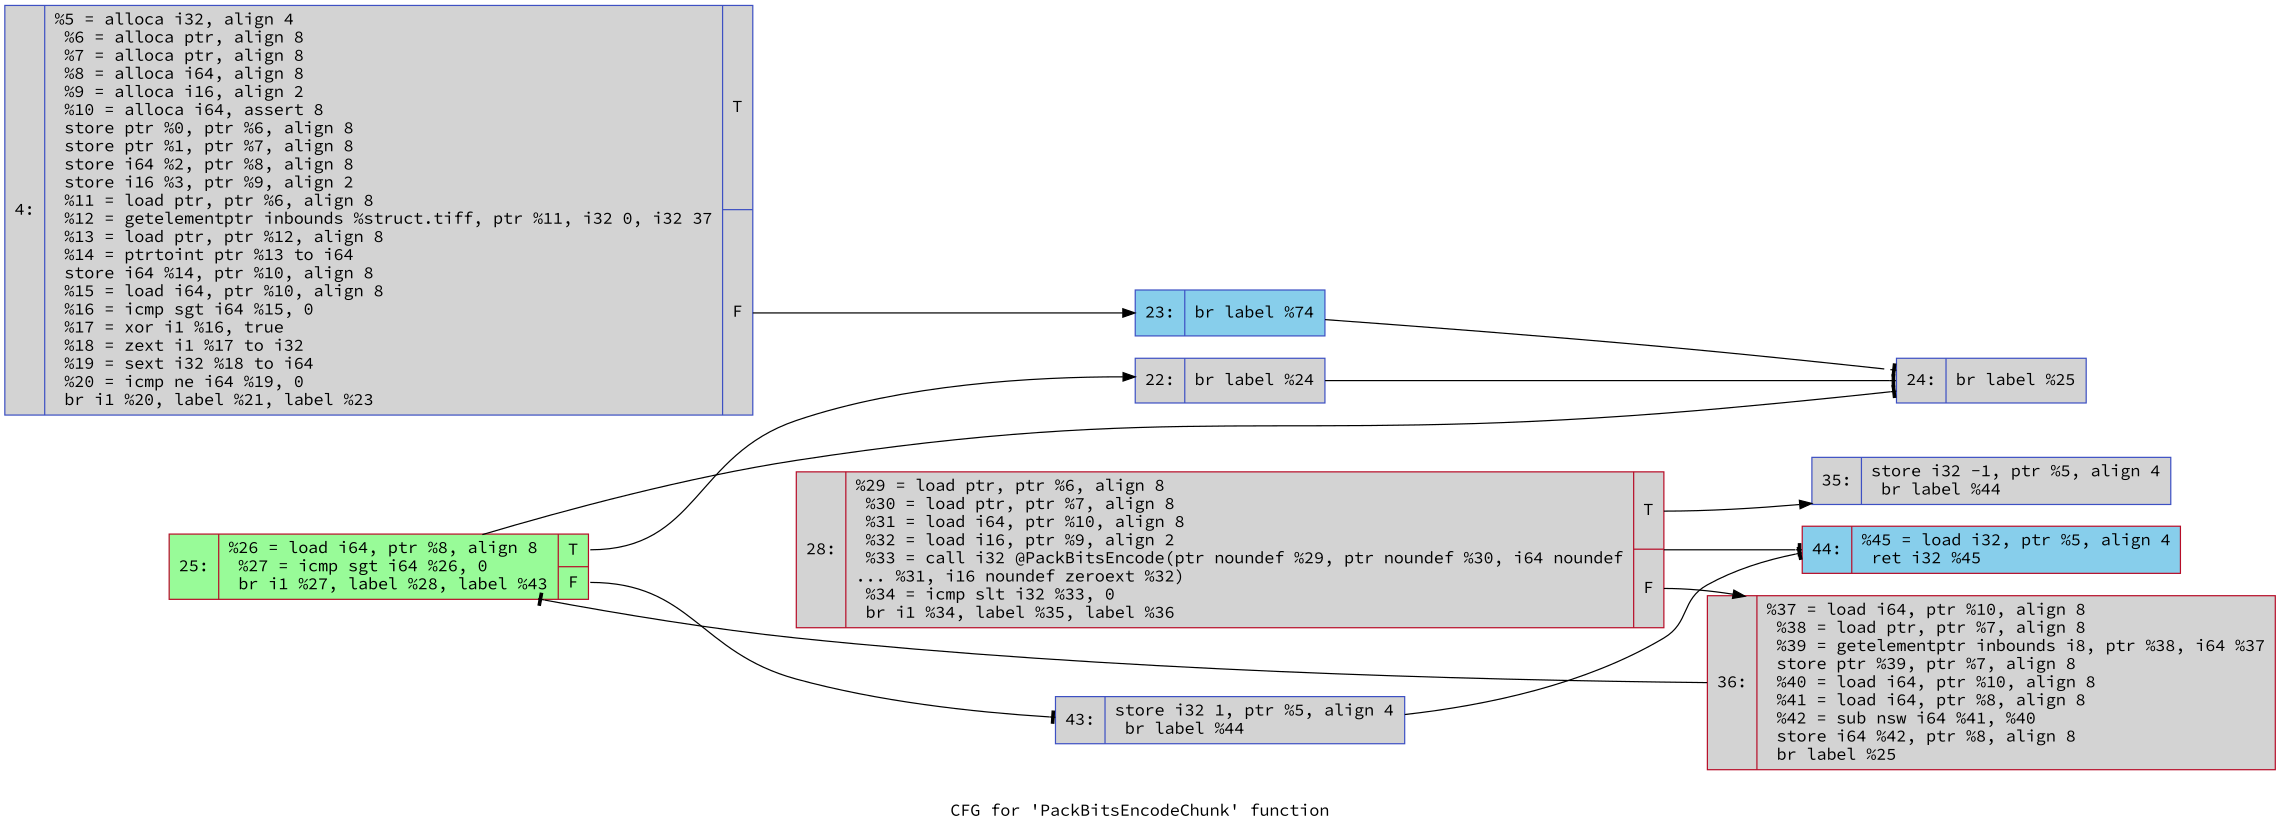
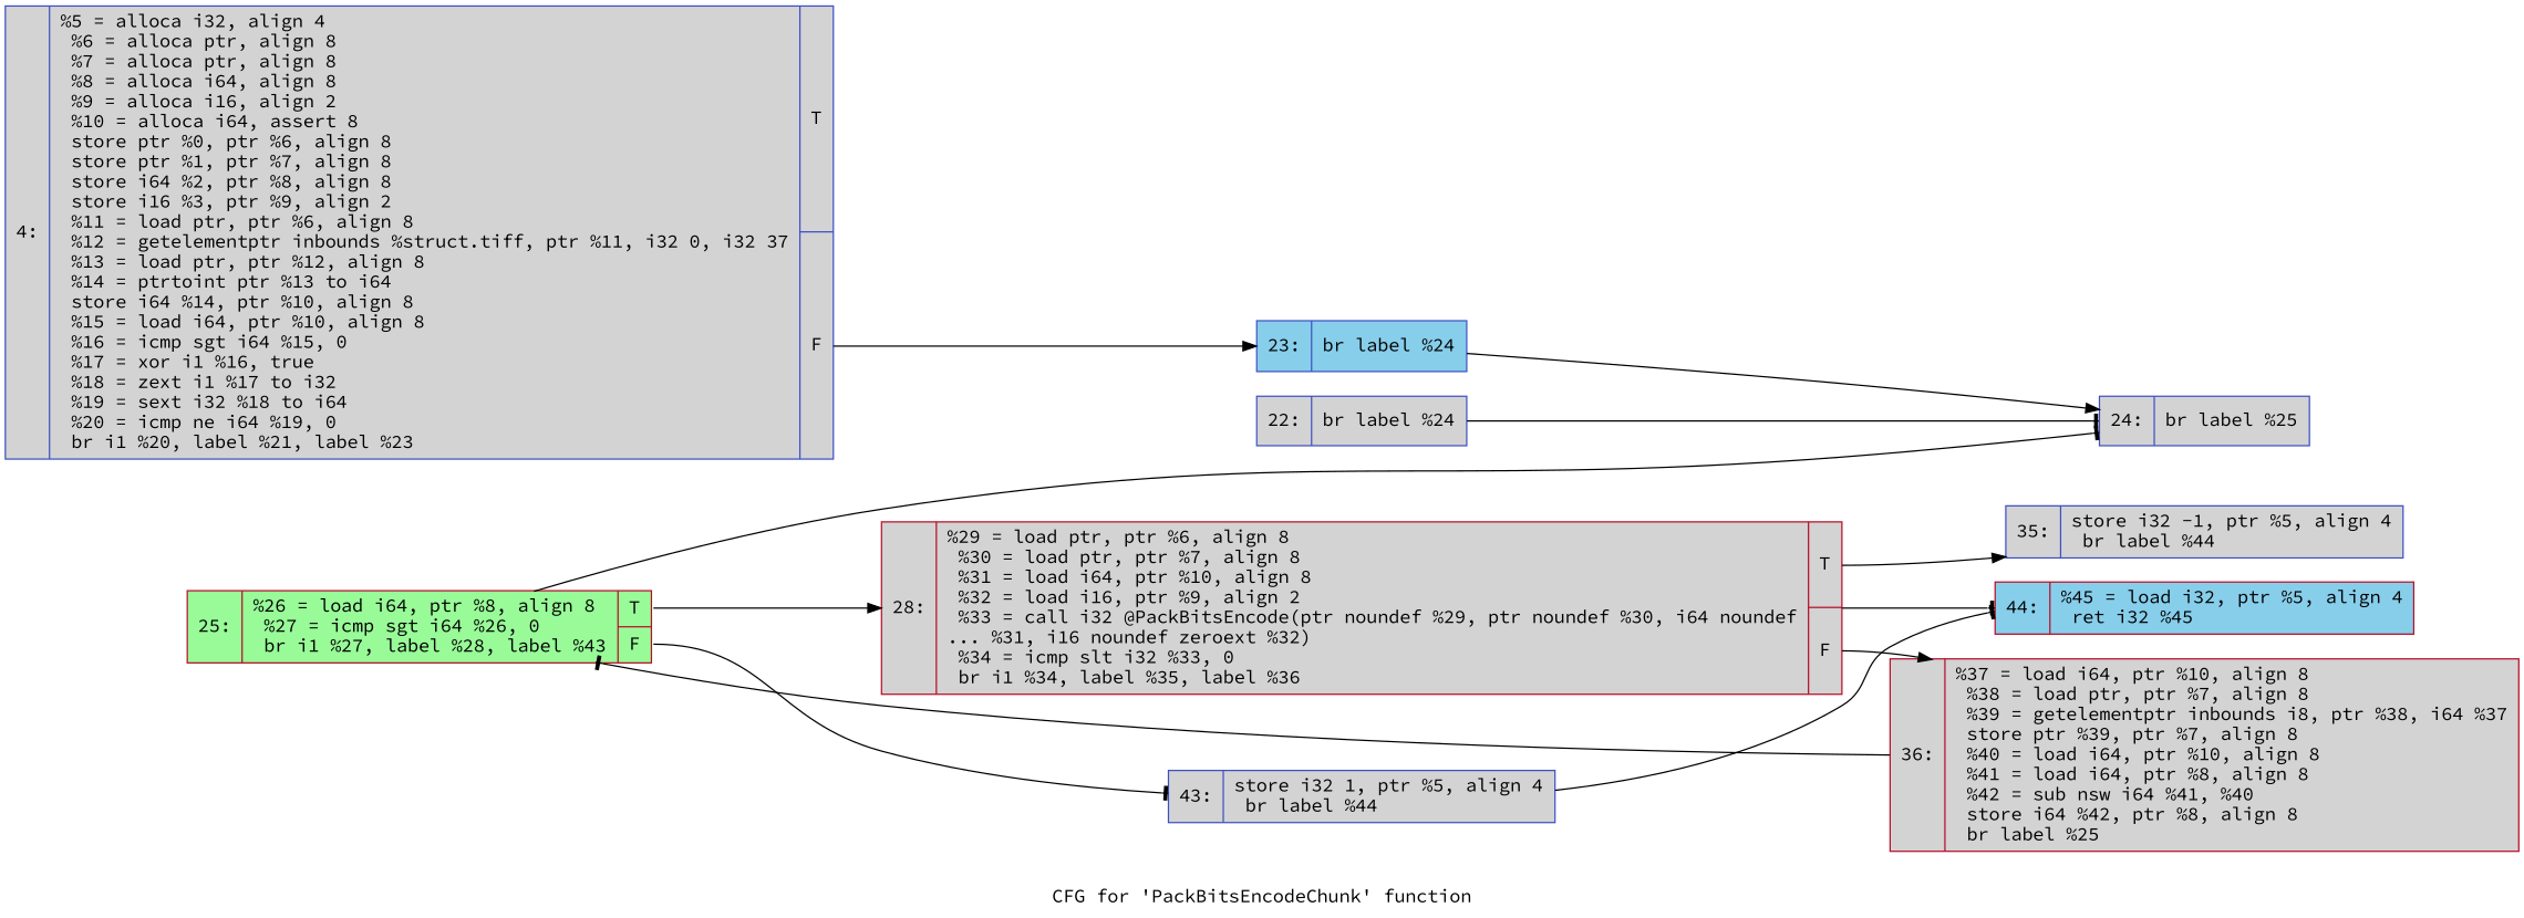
  digraph {
    fontname="Source Code Pro"
    label="CFG for 'PackBitsEncodeChunk' function"
    rankdir=LR
    node [color="#3d50c3ff" fillcolor=lightgrey fontname="Source Code Pro" shape=record style=filled]
    edge [arrowhead=tee fontname="Source Code Pro"]
    n1 [label="{4:\l|  %5 = alloca i32, align 4\l  %6 = alloca ptr, align 8\l  %7 = alloca ptr, align 8\l  %8 = alloca i64, align 8\l  %9 = alloca i16, align 2\l  %10 = alloca i64, assert 8\l  store ptr %0, ptr %6, align 8\l  store ptr %1, ptr %7, align 8\l  store i64 %2, ptr %8, align 8\l  store i16 %3, ptr %9, align 2\l  %11 = load ptr, ptr %6, align 8\l  %12 = getelementptr inbounds %struct.tiff, ptr %11, i32 0, i32 37\l  %13 = load ptr, ptr %12, align 8\l  %14 = ptrtoint ptr %13 to i64\l  store i64 %14, ptr %10, align 8\l  %15 = load i64, ptr %10, align 8\l  %16 = icmp sgt i64 %15, 0\l  %17 = xor i1 %16, true\l  %18 = zext i1 %17 to i32\l  %19 = sext i32 %18 to i64\l  %20 = icmp ne i64 %19, 0\l  br i1 %20, label %21, label %23\l|{<s0>T|<s1>F}}"]
-   n2 [fillcolor=skyblue label="{23:\l|  br label %74\l}"]
+   n2 [fillcolor=skyblue label="{23:\l|  br label %24\l}"]
    n3 [label="{24:\l|  br label %25\l}"]
    n4 [label="{22:\l|  br label %24\l}"]
    n5 [color="#b70d28ff" fillcolor=palegreen label="{25:\l|  %26 = load i64, ptr %8, align 8\l  %27 = icmp sgt i64 %26, 0\l  br i1 %27, label %28, label %43\l|{<s0>T|<s1>F}}"]
    n6 [color="#b70d28ff" label="{28:\l|  %29 = load ptr, ptr %6, align 8\l  %30 = load ptr, ptr %7, align 8\l  %31 = load i64, ptr %10, align 8\l  %32 = load i16, ptr %9, align 2\l  %33 = call i32 @PackBitsEncode(ptr noundef %29, ptr noundef %30, i64 noundef\l... %31, i16 noundef zeroext %32)\l  %34 = icmp slt i32 %33, 0\l  br i1 %34, label %35, label %36\l|{<s0>T|<s1>F}}"]
    n7 [label="{43:\l|  store i32 1, ptr %5, align 4\l  br label %44\l}"]
    n8 [label="{35:\l|  store i32 -1, ptr %5, align 4\l  br label %44\l}"]
    n9 [color="#b70d28ff" label="{36:\l|  %37 = load i64, ptr %10, align 8\l  %38 = load ptr, ptr %7, align 8\l  %39 = getelementptr inbounds i8, ptr %38, i64 %37\l  store ptr %39, ptr %7, align 8\l  %40 = load i64, ptr %10, align 8\l  %41 = load i64, ptr %8, align 8\l  %42 = sub nsw i64 %41, %40\l  store i64 %42, ptr %8, align 8\l  br label %25\l}"]
    n10 [color="#b70d28ff" fillcolor=skyblue label="{44:\l|  %45 = load i32, ptr %5, align 4\l  ret i32 %45\l}"]
    n1 -> n2 [arrowhead=normal tailport=s1]
-   n2 -> n3
+   n2 -> n3 [arrowhead=normal]
    n4 -> n3
    n5 -> n3
-   n5 -> n4 [arrowhead=normal tailport=s0]
+   n5 -> n6 [arrowhead=normal tailport=s0]
    n5 -> n7 [tailport=s1]
    n6 -> n8 [arrowhead=normal tailport=s0]
    n6 -> n9 [arrowhead=normal tailport=s1]
    n6 -> n10
    n7 -> n10
    n9 -> n5
  }
